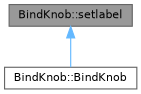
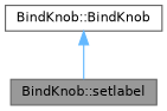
  digraph {
    rankdir=TB
    node [fontname=Helvetica fontsize=10 shape=box style=filled]
    n1 [color=gray40 fillcolor=grey60 fontcolor=black height=0.2 label="BindKnob::setlabel" width=0.4]
    n2 [color=grey40 fillcolor=white height=0.2 label="BindKnob::BindKnob" width=0.4]
-   n1 -> n2 [color=steelblue1 dir=back fontname=Helvetica fontsize=10 labelfontname=Helvetica labelfontsize=10 style=solid]
+   n2 -> n1 [color=steelblue1 dir=back fontname=Helvetica fontsize=10 labelfontname=Helvetica labelfontsize=10 style=solid]
  }
